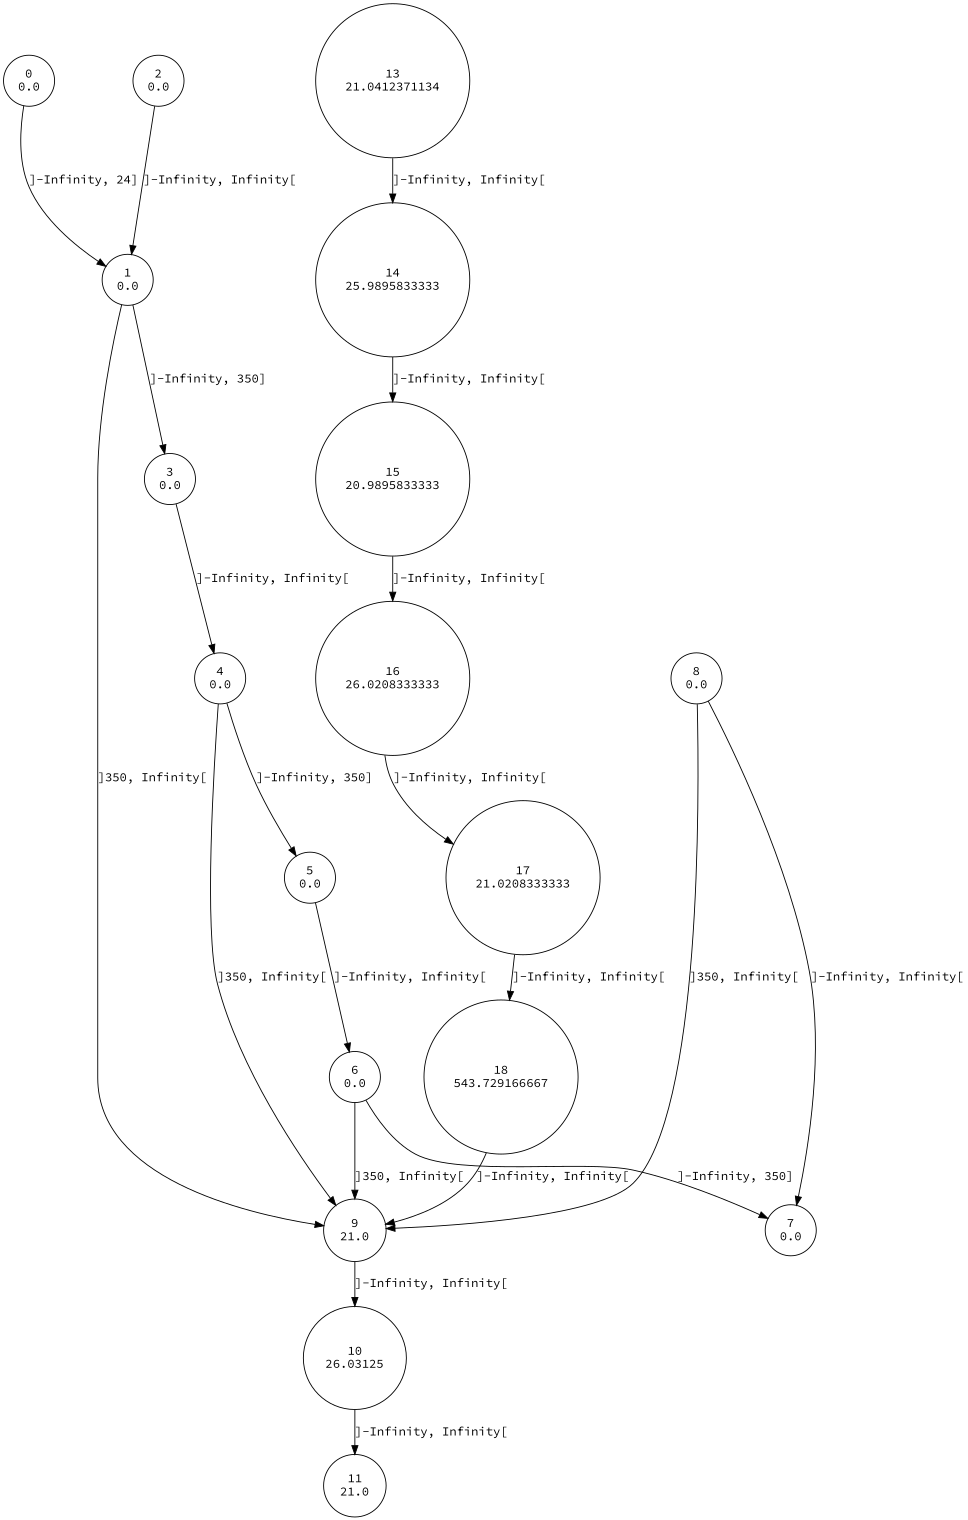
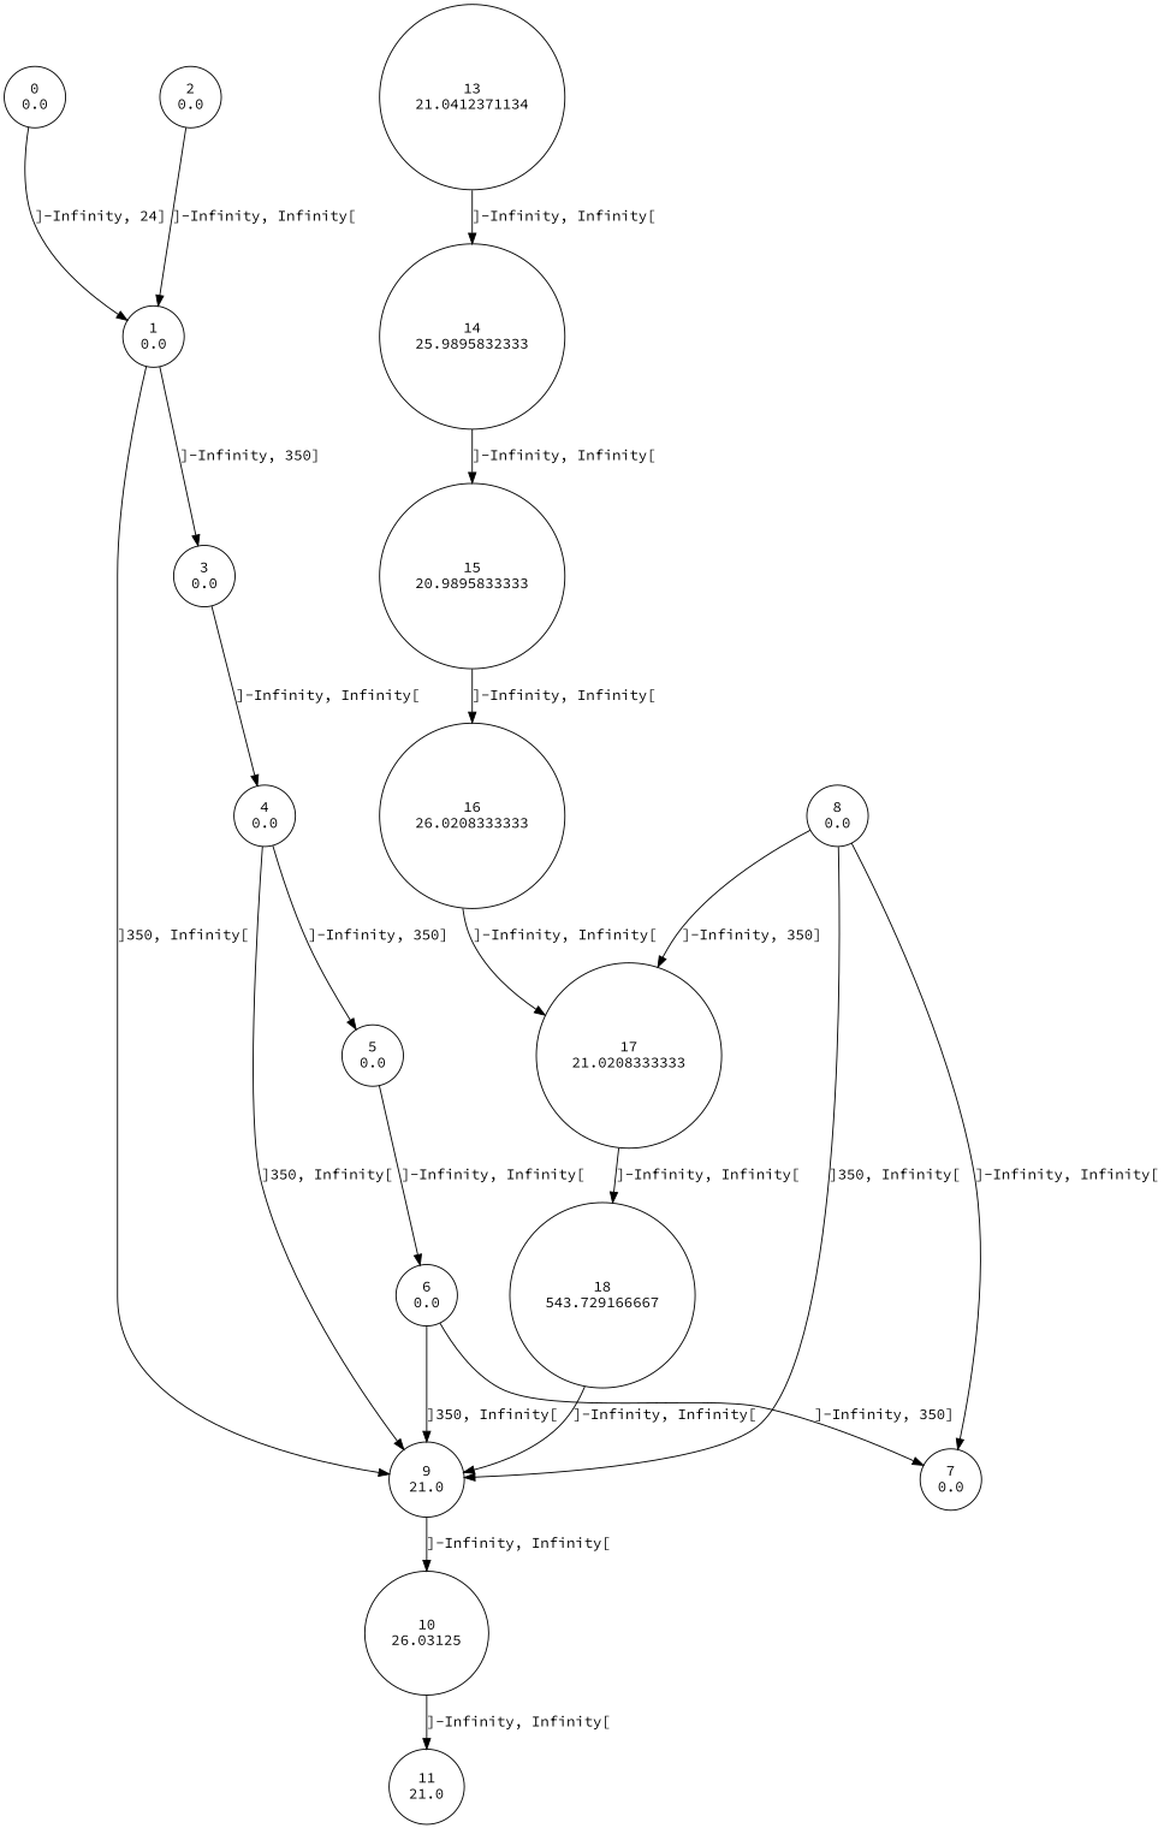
  digraph {
    fontname="Source Code Pro"
    node [fontname="Source Code Pro" shape=circle]
    edge [fontname="Source Code Pro"]
    n1 [label="0\n0.0"]
    n2 [label="1\n0.0"]
    n3 [label="9\n21.0"]
    n4 [label="3\n0.0"]
    n5 [label="2\n0.0"]
    n6 [label="10\n26.03125"]
    n7 [label="4\n0.0"]
    n8 [label="11\n21.0"]
    n9 [label="5\n0.0"]
    n10 [label="6\n0.0"]
    n11 [label="7\n0.0"]
    n12 [label="8\n0.0"]
    n13 [label="17\n21.0208333333"]
    n14 [label="18\n543.729166667"]
    n15 [label="13\n21.0412371134"]
-   n16 [label="14\n25.9895833333"]
+   n16 [label="14\n25.9895832333"]
    n17 [label="15\n20.9895833333"]
    n18 [label="16\n26.0208333333"]
    n1 -> n2 [label="]-Infinity, 24]"]
    n2 -> n3 [label="]350, Infinity["]
    n2 -> n4 [label="]-Infinity, 350]"]
    n3 -> n6 [label="]-Infinity, Infinity["]
    n4 -> n7 [label="]-Infinity, Infinity["]
    n5 -> n2 [label="]-Infinity, Infinity["]
    n6 -> n8 [label="]-Infinity, Infinity["]
    n7 -> n3 [label="]350, Infinity["]
    n7 -> n9 [label="]-Infinity, 350]"]
    n9 -> n10 [label="]-Infinity, Infinity["]
    n10 -> n3 [label="]350, Infinity["]
    n10 -> n11 [label="]-Infinity, 350]"]
    n12 -> n3 [label="]350, Infinity["]
    n12 -> n11 [label="]-Infinity, Infinity["]
+   n12 -> n13 [label="]-Infinity, 350]"]
    n13 -> n14 [label="]-Infinity, Infinity["]
    n14 -> n3 [label="]-Infinity, Infinity["]
    n15 -> n16 [label="]-Infinity, Infinity["]
    n16 -> n17 [label="]-Infinity, Infinity["]
    n17 -> n18 [label="]-Infinity, Infinity["]
    n18 -> n13 [label="]-Infinity, Infinity["]
  }
